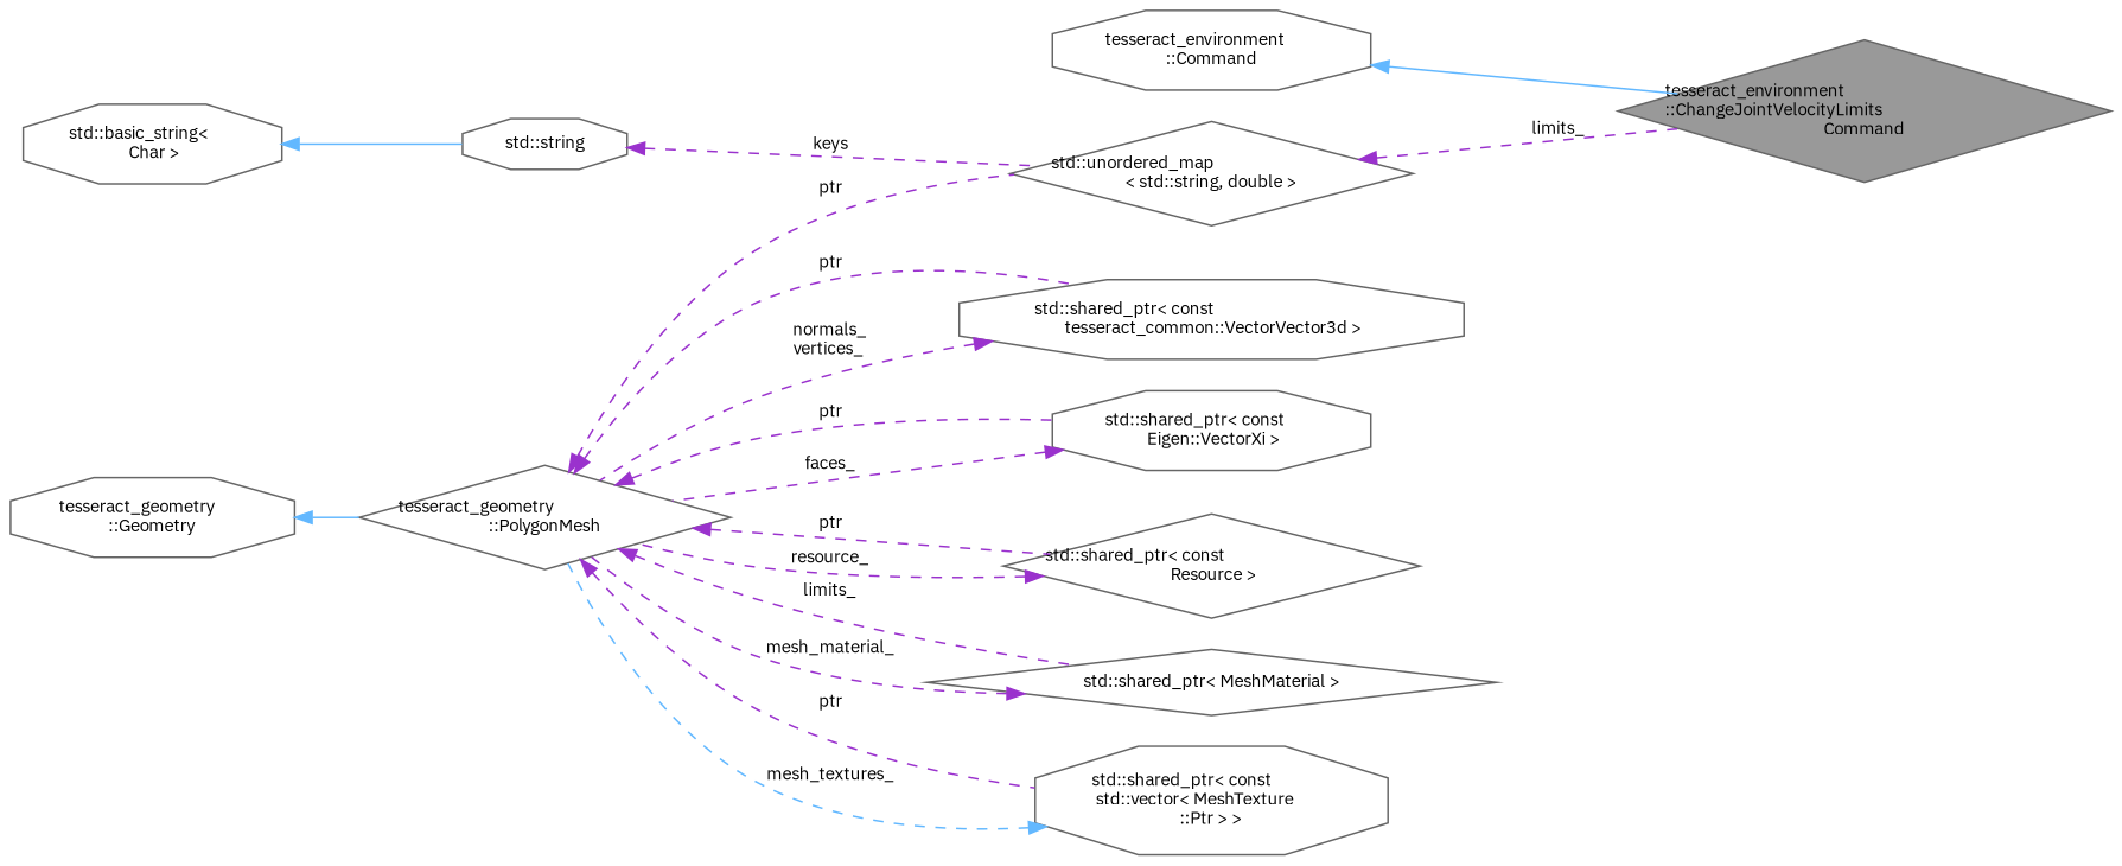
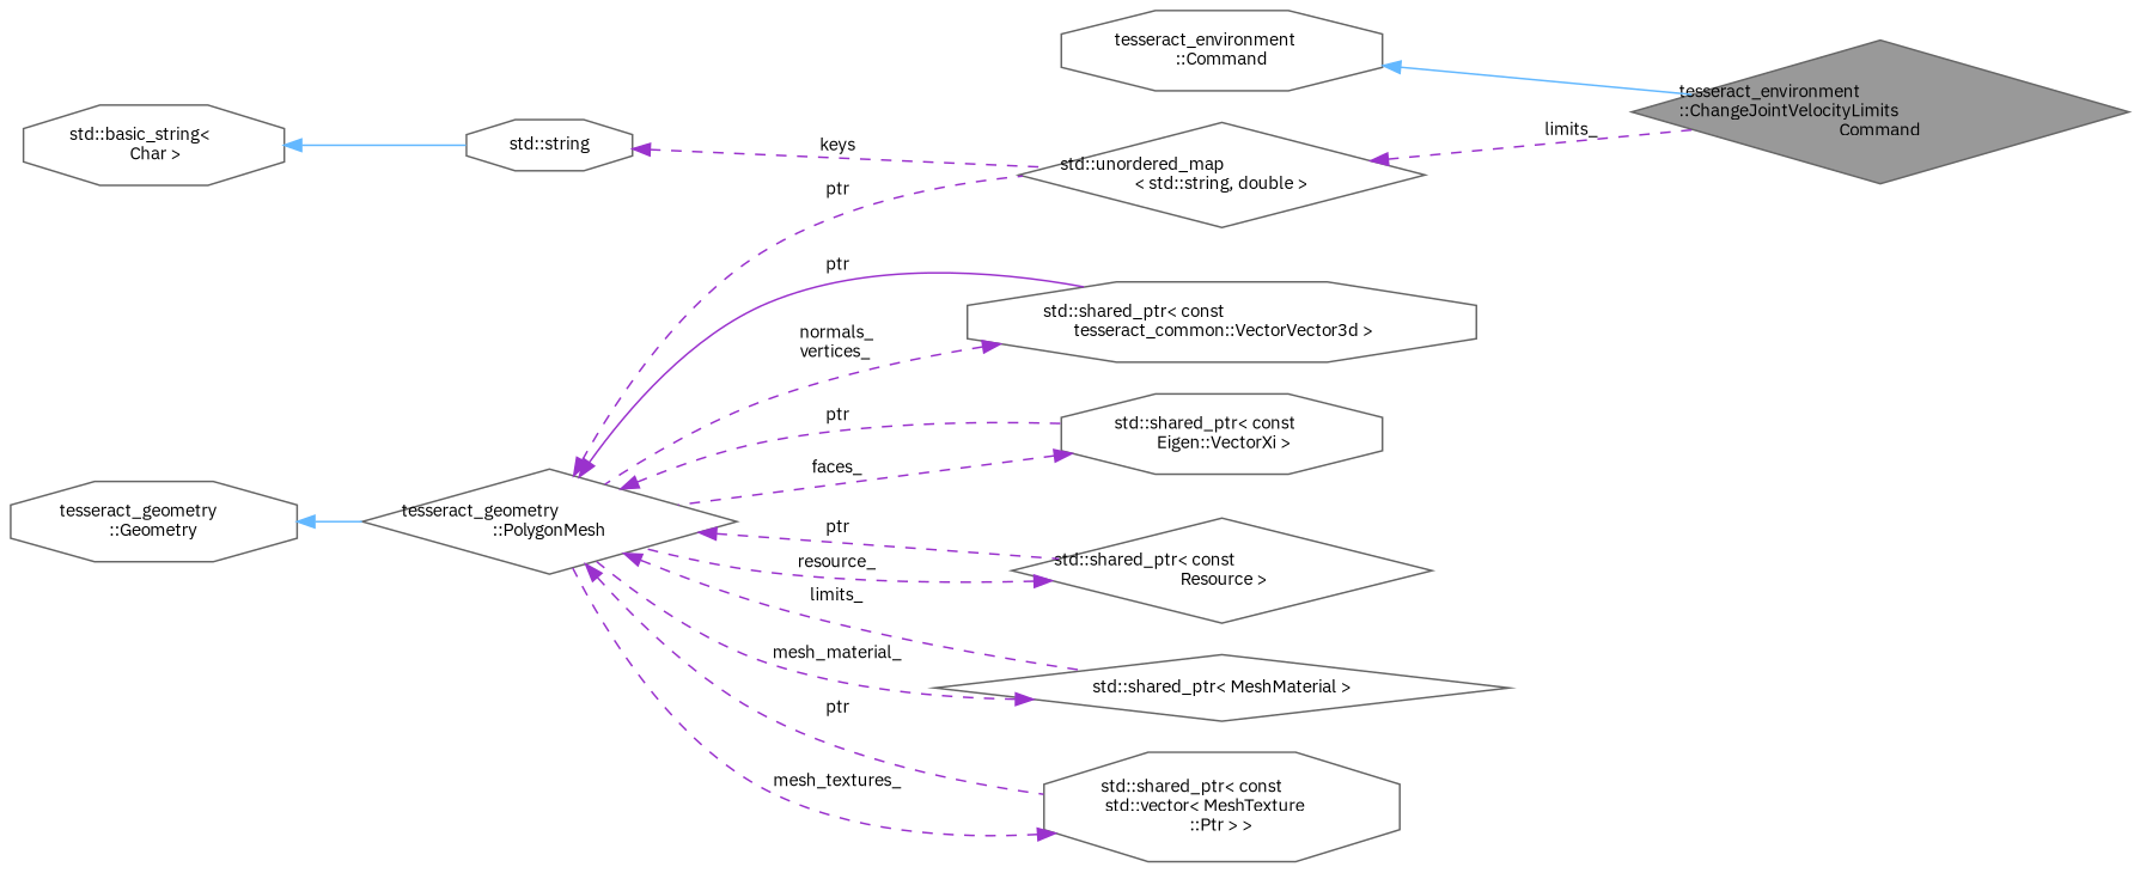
  digraph {
    fontname="IBM Plex Sans"
    rankdir=LR
    node [color=gray40 fillcolor=white fontname="IBM Plex Sans" fontsize=10 shape=octagon style=filled]
    edge [color=darkorchid3 dir=back fontname="IBM Plex Sans" fontsize=10 labelfontname=Helvetica labelfontsize=10 style=dashed]
    n1 [fillcolor=grey60 fontcolor=black height=0.2 label="tesseract_environment\l::ChangeJointVelocityLimits\lCommand" shape=diamond width=0.4]
    n2 [height=0.2 label="tesseract_environment\l::Command" width=0.4]
    n3 [height=0.2 label="std::unordered_map\l\< std::string, double \>" shape=diamond width=0.4]
    n4 [height=0.2 label="std::string" width=0.4]
    n5 [height=0.2 label="std::basic_string\<\l Char \>" width=0.4]
    n6 [height=0.2 label="tesseract_geometry\l::PolygonMesh" shape=diamond width=0.4]
    n7 [height=0.2 label="std::shared_ptr\< const\l tesseract_common::VectorVector3d \>" width=0.4]
    n8 [height=0.2 label="std::shared_ptr\< const\l Eigen::VectorXi \>" width=0.4]
    n9 [height=0.2 label="std::shared_ptr\< const\l Resource \>" shape=diamond width=0.4]
    n10 [height=0.2 label="std::shared_ptr\< MeshMaterial \>" shape=diamond width=0.4]
    n11 [height=0.2 label="std::shared_ptr\< const\l std::vector\< MeshTexture\l::Ptr \> \>" width=0.4]
    n12 [height=0.2 label="tesseract_geometry\l::Geometry" width=0.4]
    n2 -> n1 [color=steelblue1 style=solid]
    n3 -> n1 [label=" limits_"]
    n4 -> n3 [label=" keys"]
    n5 -> n4 [color=steelblue1 style=solid]
    n6 -> n3 [label=" ptr"]
-   n6 -> n7 [label=" ptr"]
+   n6 -> n7 [label=" ptr" style=solid]
    n6 -> n8 [label=" ptr"]
    n6 -> n9 [label=" ptr"]
    n6 -> n10 [label=" limits_"]
    n6 -> n11 [label=" ptr"]
    n7 -> n6 [label=" normals_\nvertices_"]
    n8 -> n6 [label=" faces_"]
    n9 -> n6 [label=" resource_"]
    n10 -> n6 [label=" mesh_material_"]
-   n11 -> n6 [color=steelblue1 label=" mesh_textures_"]
+   n11 -> n6 [label=" mesh_textures_"]
    n12 -> n6 [color=steelblue1 style=solid]
  }
